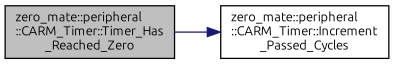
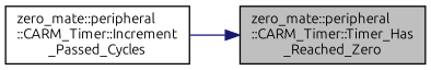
  digraph {
    rankdir=RL
    fontname=Ubuntu
    node [color=black fontname=Ubuntu fontsize=10 shape=record]
    n1 [fillcolor=grey75 fontcolor=black height=0.2 label="zero_mate::peripheral\l::CARM_Timer::Timer_Has\l_Reached_Zero" style=filled width=0.4]
    n2 [height=0.2 label="zero_mate::peripheral\l::CARM_Timer::Increment\l_Passed_Cycles" width=0.4]
-   n2 -> n1 [color=midnightblue dir=back fontname=Ubuntu fontsize=10 labelfontname=Helvetica labelfontsize=10 style=solid]
+   n1 -> n2 [color=midnightblue dir=back fontname=Ubuntu fontsize=10 labelfontname=Helvetica labelfontsize=10 style=solid]
  }
